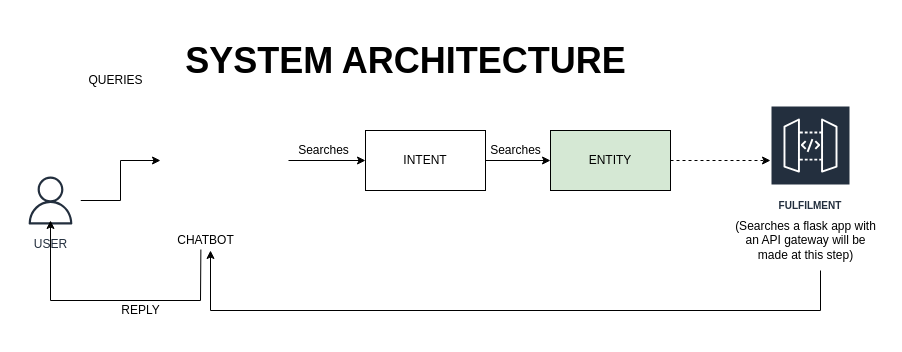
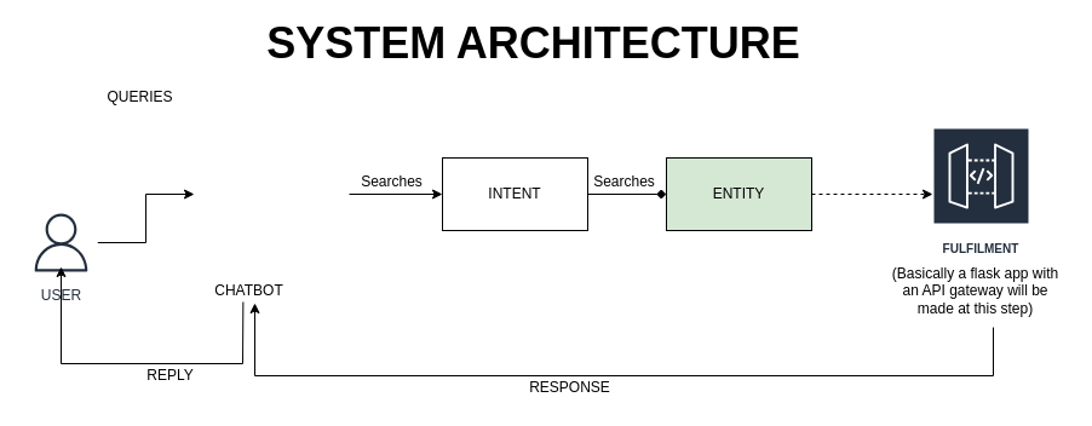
  <mxCell id="0" />
  <mxCell id="1" parent="0" />
  <mxCell id="2" value="" style="edgeStyle=orthogonalEdgeStyle;rounded=0;orthogonalLoop=1;jettySize=auto;html=1;" edge="1" parent="1" source="3" target="5"><mxGeometry relative="1" as="geometry" /></mxCell>
  <mxCell id="3" value="USER" style="sketch=0;outlineConnect=0;fontColor=#232F3E;gradientColor=none;strokeColor=#232F3E;fillColor=#ffffff;dashed=0;verticalLabelPosition=bottom;verticalAlign=top;align=center;html=1;fontSize=12;fontStyle=0;aspect=fixed;shape=mxgraph.aws4.resourceIcon;resIcon=mxgraph.aws4.user;" vertex="1" parent="1"><mxGeometry x="20" y="170" width="60" height="60" as="geometry" /></mxCell>
  <mxCell id="4" value="" style="edgeStyle=orthogonalEdgeStyle;rounded=0;orthogonalLoop=1;jettySize=auto;html=1;" edge="1" parent="1" source="5" target="9"><mxGeometry relative="1" as="geometry" /></mxCell>
  <mxCell id="5" value="" style="shape=image;html=1;verticalAlign=top;verticalLabelPosition=bottom;labelBackgroundColor=#ffffff;imageAspect=0;aspect=fixed;image=https://cdn2.iconfinder.com/data/icons/artificial-intelligence-52/48/bl_1647_Robot_artificial_intelligence_worker_dog_magnifier_bot-128.png" vertex="1" parent="1"><mxGeometry x="160" y="96" width="128" height="128" as="geometry" /></mxCell>
  <mxCell id="6" value="CHATBOT" style="text;html=1;align=center;verticalAlign=middle;resizable=0;points=[];autosize=1;strokeColor=none;fillColor=none;" vertex="1" parent="1"><mxGeometry x="170" y="230" width="70" height="20" as="geometry" /></mxCell>
  <mxCell id="7" value="QUERIES" style="text;html=1;align=center;verticalAlign=middle;resizable=0;points=[];autosize=1;strokeColor=none;fillColor=none;" vertex="1" parent="1"><mxGeometry x="80" y="70" width="70" height="20" as="geometry" /></mxCell>
- <mxCell id="8" value="" style="edgeStyle=orthogonalEdgeStyle;rounded=0;orthogonalLoop=1;jettySize=auto;html=1;" edge="1" parent="1" source="9" target="11"><mxGeometry relative="1" as="geometry" /></mxCell>
+ <mxCell id="8" value="" style="edgeStyle=orthogonalEdgeStyle;rounded=0;orthogonalLoop=1;jettySize=auto;html=1;endArrow=diamond;" edge="1" parent="1" source="9" target="11"><mxGeometry relative="1" as="geometry" /></mxCell>
  <mxCell id="9" value="INTENT" style="rounded=0;whiteSpace=wrap;html=1;" vertex="1" parent="1"><mxGeometry x="365" y="130" width="120" height="60" as="geometry" /></mxCell>
  <mxCell id="10" value="" style="edgeStyle=orthogonalEdgeStyle;rounded=0;orthogonalLoop=1;jettySize=auto;html=1;dashed=1;" edge="1" parent="1" source="11" target="12"><mxGeometry relative="1" as="geometry" /></mxCell>
  <mxCell id="11" value="ENTITY" style="rounded=0;whiteSpace=wrap;html=1;fillColor=#d5e8d4;" vertex="1" parent="1"><mxGeometry x="550" y="130" width="120" height="60" as="geometry" /></mxCell>
  <mxCell id="12" value="FULFILMENT" style="sketch=0;outlineConnect=0;fontColor=#232F3E;gradientColor=none;strokeColor=#ffffff;fillColor=#232F3E;dashed=0;verticalLabelPosition=middle;verticalAlign=bottom;align=center;html=1;whiteSpace=wrap;fontSize=10;fontStyle=1;spacing=3;shape=mxgraph.aws4.productIcon;prIcon=mxgraph.aws4.api_gateway;" vertex="1" parent="1"><mxGeometry x="770" y="105" width="80" height="110" as="geometry" /></mxCell>
- <mxCell id="13" value="(Searches a flask app with &lt;br&gt;an API gateway will be &lt;br&gt;made at this step)" style="text;html=1;align=center;verticalAlign=middle;resizable=0;points=[];autosize=1;strokeColor=none;fillColor=none;" vertex="1" parent="1"><mxGeometry x="730" y="215" width="150" height="50" as="geometry" /></mxCell>
+ <mxCell id="13" value="(Basically a flask app with &lt;br&gt;an API gateway will be &lt;br&gt;made at this step)" style="text;html=1;align=center;verticalAlign=middle;resizable=0;points=[];autosize=1;strokeColor=none;fillColor=none;" vertex="1" parent="1"><mxGeometry x="730" y="215" width="150" height="50" as="geometry" /></mxCell>
+ <mxCell id="14" value="RESPONSE" style="text;html=1;align=center;verticalAlign=middle;resizable=0;points=[];autosize=1;strokeColor=none;fillColor=none;" vertex="1" parent="1"><mxGeometry x="430" y="310" width="80" height="20" as="geometry" /></mxCell>
  <mxCell id="15" value="" style="endArrow=none;html=1;" edge="1" parent="1"><mxGeometry width="50" height="50" relative="1" as="geometry"><mxPoint x="820" y="310" as="sourcePoint" /><mxPoint x="820" y="270" as="targetPoint" /></mxGeometry></mxCell>
  <mxCell id="16" value="" style="endArrow=none;html=1;" edge="1" parent="1"><mxGeometry width="50" height="50" relative="1" as="geometry"><mxPoint x="210" y="310" as="sourcePoint" /><mxPoint x="820" y="310" as="targetPoint" /></mxGeometry></mxCell>
  <mxCell id="17" value="" style="endArrow=classic;html=1;" edge="1" parent="1"><mxGeometry width="50" height="50" relative="1" as="geometry"><mxPoint x="210" y="310" as="sourcePoint" /><mxPoint x="210" y="250" as="targetPoint" /></mxGeometry></mxCell>
  <mxCell id="18" value="" style="endArrow=none;html=1;entryX=0.434;entryY=0.95;entryDx=0;entryDy=0;entryPerimeter=0;" edge="1" parent="1" target="6"><mxGeometry width="50" height="50" relative="1" as="geometry"><mxPoint x="200" y="300" as="sourcePoint" /><mxPoint x="200" y="260" as="targetPoint" /></mxGeometry></mxCell>
  <mxCell id="19" value="" style="endArrow=none;html=1;" edge="1" parent="1"><mxGeometry width="50" height="50" relative="1" as="geometry"><mxPoint x="200" y="300" as="sourcePoint" /><mxPoint x="50" y="300" as="targetPoint" /></mxGeometry></mxCell>
  <mxCell id="20" value="" style="endArrow=classic;html=1;" edge="1" parent="1"><mxGeometry width="50" height="50" relative="1" as="geometry"><mxPoint x="50" y="300" as="sourcePoint" /><mxPoint x="50" y="220" as="targetPoint" /></mxGeometry></mxCell>
  <mxCell id="21" value="REPLY" style="text;html=1;align=center;verticalAlign=middle;resizable=0;points=[];autosize=1;strokeColor=none;fillColor=none;" vertex="1" parent="1"><mxGeometry x="115" y="300" width="50" height="20" as="geometry" /></mxCell>
- <mxCell id="22" value="&lt;b&gt;&lt;font style=&quot;font-size: 36px&quot;&gt;SYSTEM ARCHITECTURE&lt;/font&gt;&lt;/b&gt;" style="text;html=1;align=center;verticalAlign=middle;resizable=0;points=[];autosize=1;strokeColor=none;fillColor=none;" vertex="1" parent="1"><mxGeometry x="175" y="45" width="460" height="30" as="geometry" /></mxCell>
+ <mxCell id="22" value="&lt;b&gt;&lt;font style=&quot;font-size: 36px&quot;&gt;SYSTEM ARCHITECTURE&lt;/font&gt;&lt;/b&gt;" style="text;html=1;align=center;verticalAlign=middle;resizable=0;points=[];autosize=1;strokeColor=none;fillColor=none;" vertex="1" parent="1"><mxGeometry x="210" y="20" width="460" height="30" as="geometry" /></mxCell>
  <mxCell id="23" value="Searches" style="text;html=1;align=center;verticalAlign=middle;resizable=0;points=[];autosize=1;strokeColor=none;fillColor=none;" vertex="1" parent="1"><mxGeometry x="288" y="140" width="70" height="20" as="geometry" /></mxCell>
  <mxCell id="24" value="Searches" style="text;html=1;align=center;verticalAlign=middle;resizable=0;points=[];autosize=1;strokeColor=none;fillColor=none;" vertex="1" parent="1"><mxGeometry x="480" y="140" width="70" height="20" as="geometry" /></mxCell>
